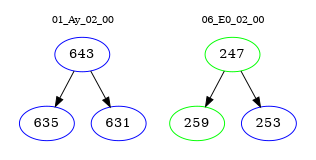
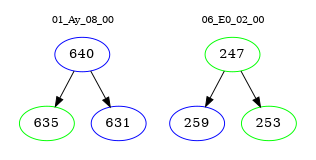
  digraph {
    node [color=blue]
    edge [color=black]
-   n1 [label=643]
-   n2 [label=635]
+   n1 [label=640]
+   n2 [color=green label=635]
    n3 [label=631]
    n4 [color=green label=247]
-   n5 [color=green label=259]
-   n6 [label=253]
+   n5 [label=259]
+   n6 [color=green label=253]
    subgraph cluster_1 {
      color=white
      fontsize=10
-     label="01_Ay_02_00"
+     label="01_Ay_08_00"
      n1
      n2
      n3
    }
    subgraph cluster_2 {
      color=white
      fontsize=10
      label="06_E0_02_00"
      n4
      n5
      n6
    }
    n1 -> n2
    n1 -> n3
    n4 -> n5
    n4 -> n6
  }
